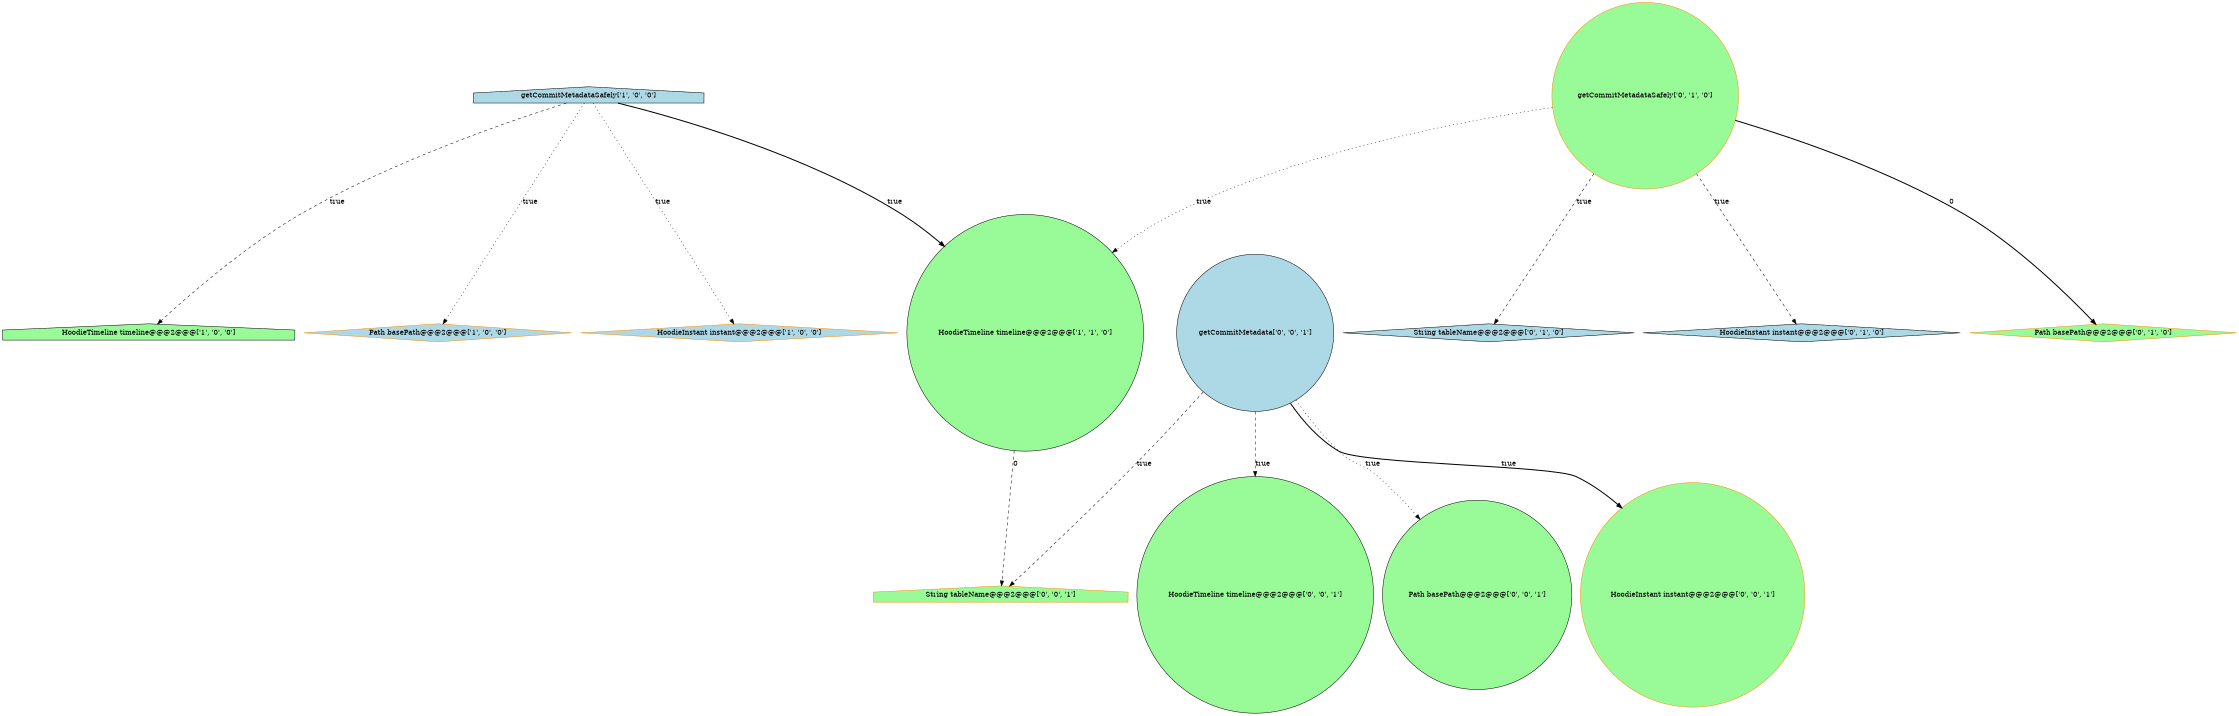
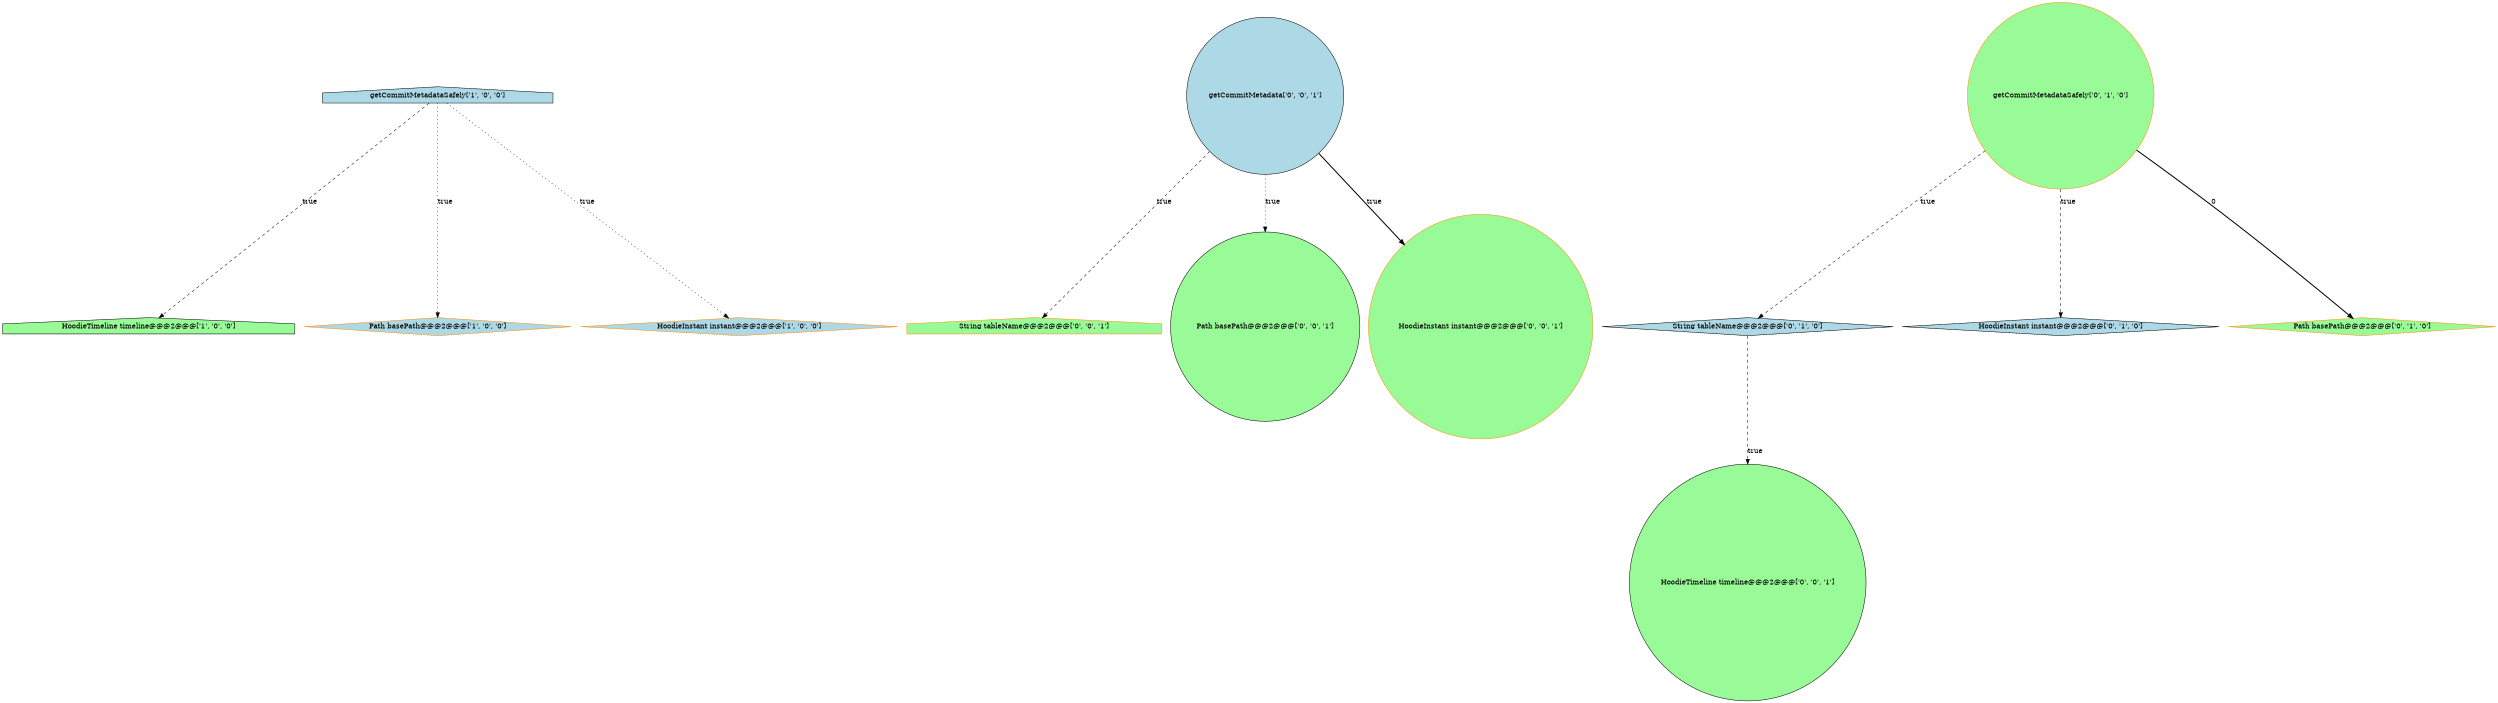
  digraph {
    fontname="DejaVu Serif"
    node [color=black fillcolor=palegreen fontname="DejaVu Serif" shape=circle style=filled]
    edge [fontname="DejaVu Serif" style=dashed]
    n1 [label="HoodieTimeline timeline@@@2@@@['1', '0', '0']" shape=house]
    n2 [color=darkorange label="String tableName@@@2@@@['0', '0', '1']" shape=house]
    n3 [fillcolor=lightblue label="getCommitMetadataSafely['1', '0', '0']" shape=house]
    n4 [color=darkorange fillcolor=lightblue label="Path basePath@@@2@@@['1', '0', '0']" shape=diamond]
    n5 [color=darkorange fillcolor=lightblue label="HoodieInstant instant@@@2@@@['1', '0', '0']" shape=diamond]
-   n6 [label="HoodieTimeline timeline@@@2@@@['1', '1', '0']"]
    n7 [fillcolor=lightblue label="String tableName@@@2@@@['0', '1', '0']" shape=diamond]
    n8 [label="HoodieTimeline timeline@@@2@@@['0', '0', '1']"]
    n9 [fillcolor=lightblue label="HoodieInstant instant@@@2@@@['0', '1', '0']" shape=diamond]
    n10 [color=darkorange label="Path basePath@@@2@@@['0', '1', '0']" shape=diamond]
    n11 [fillcolor=lightblue label="getCommitMetadata['0', '0', '1']"]
    n12 [label="Path basePath@@@2@@@['0', '0', '1']"]
    n13 [color=darkorange label="HoodieInstant instant@@@2@@@['0', '0', '1']"]
    n14 [color=darkorange label="getCommitMetadataSafely['0', '1', '0']"]
    n3 -> n1 [label=true]
    n3 -> n4 [label=true style=dotted]
    n3 -> n5 [label=true style=dotted]
-   n3 -> n6 [label=true style=bold]
-   n6 -> n2 [label=0]
    n11 -> n2 [label=true]
-   n11 -> n8 [label=true]
+   n7 -> n8 [label=true]
    n11 -> n12 [label=true style=dotted]
    n11 -> n13 [label=true style=bold]
-   n14 -> n6 [label=true style=dotted]
    n14 -> n7 [label=true]
    n14 -> n9 [label=true]
    n14 -> n10 [label=0 style=bold]
  }
